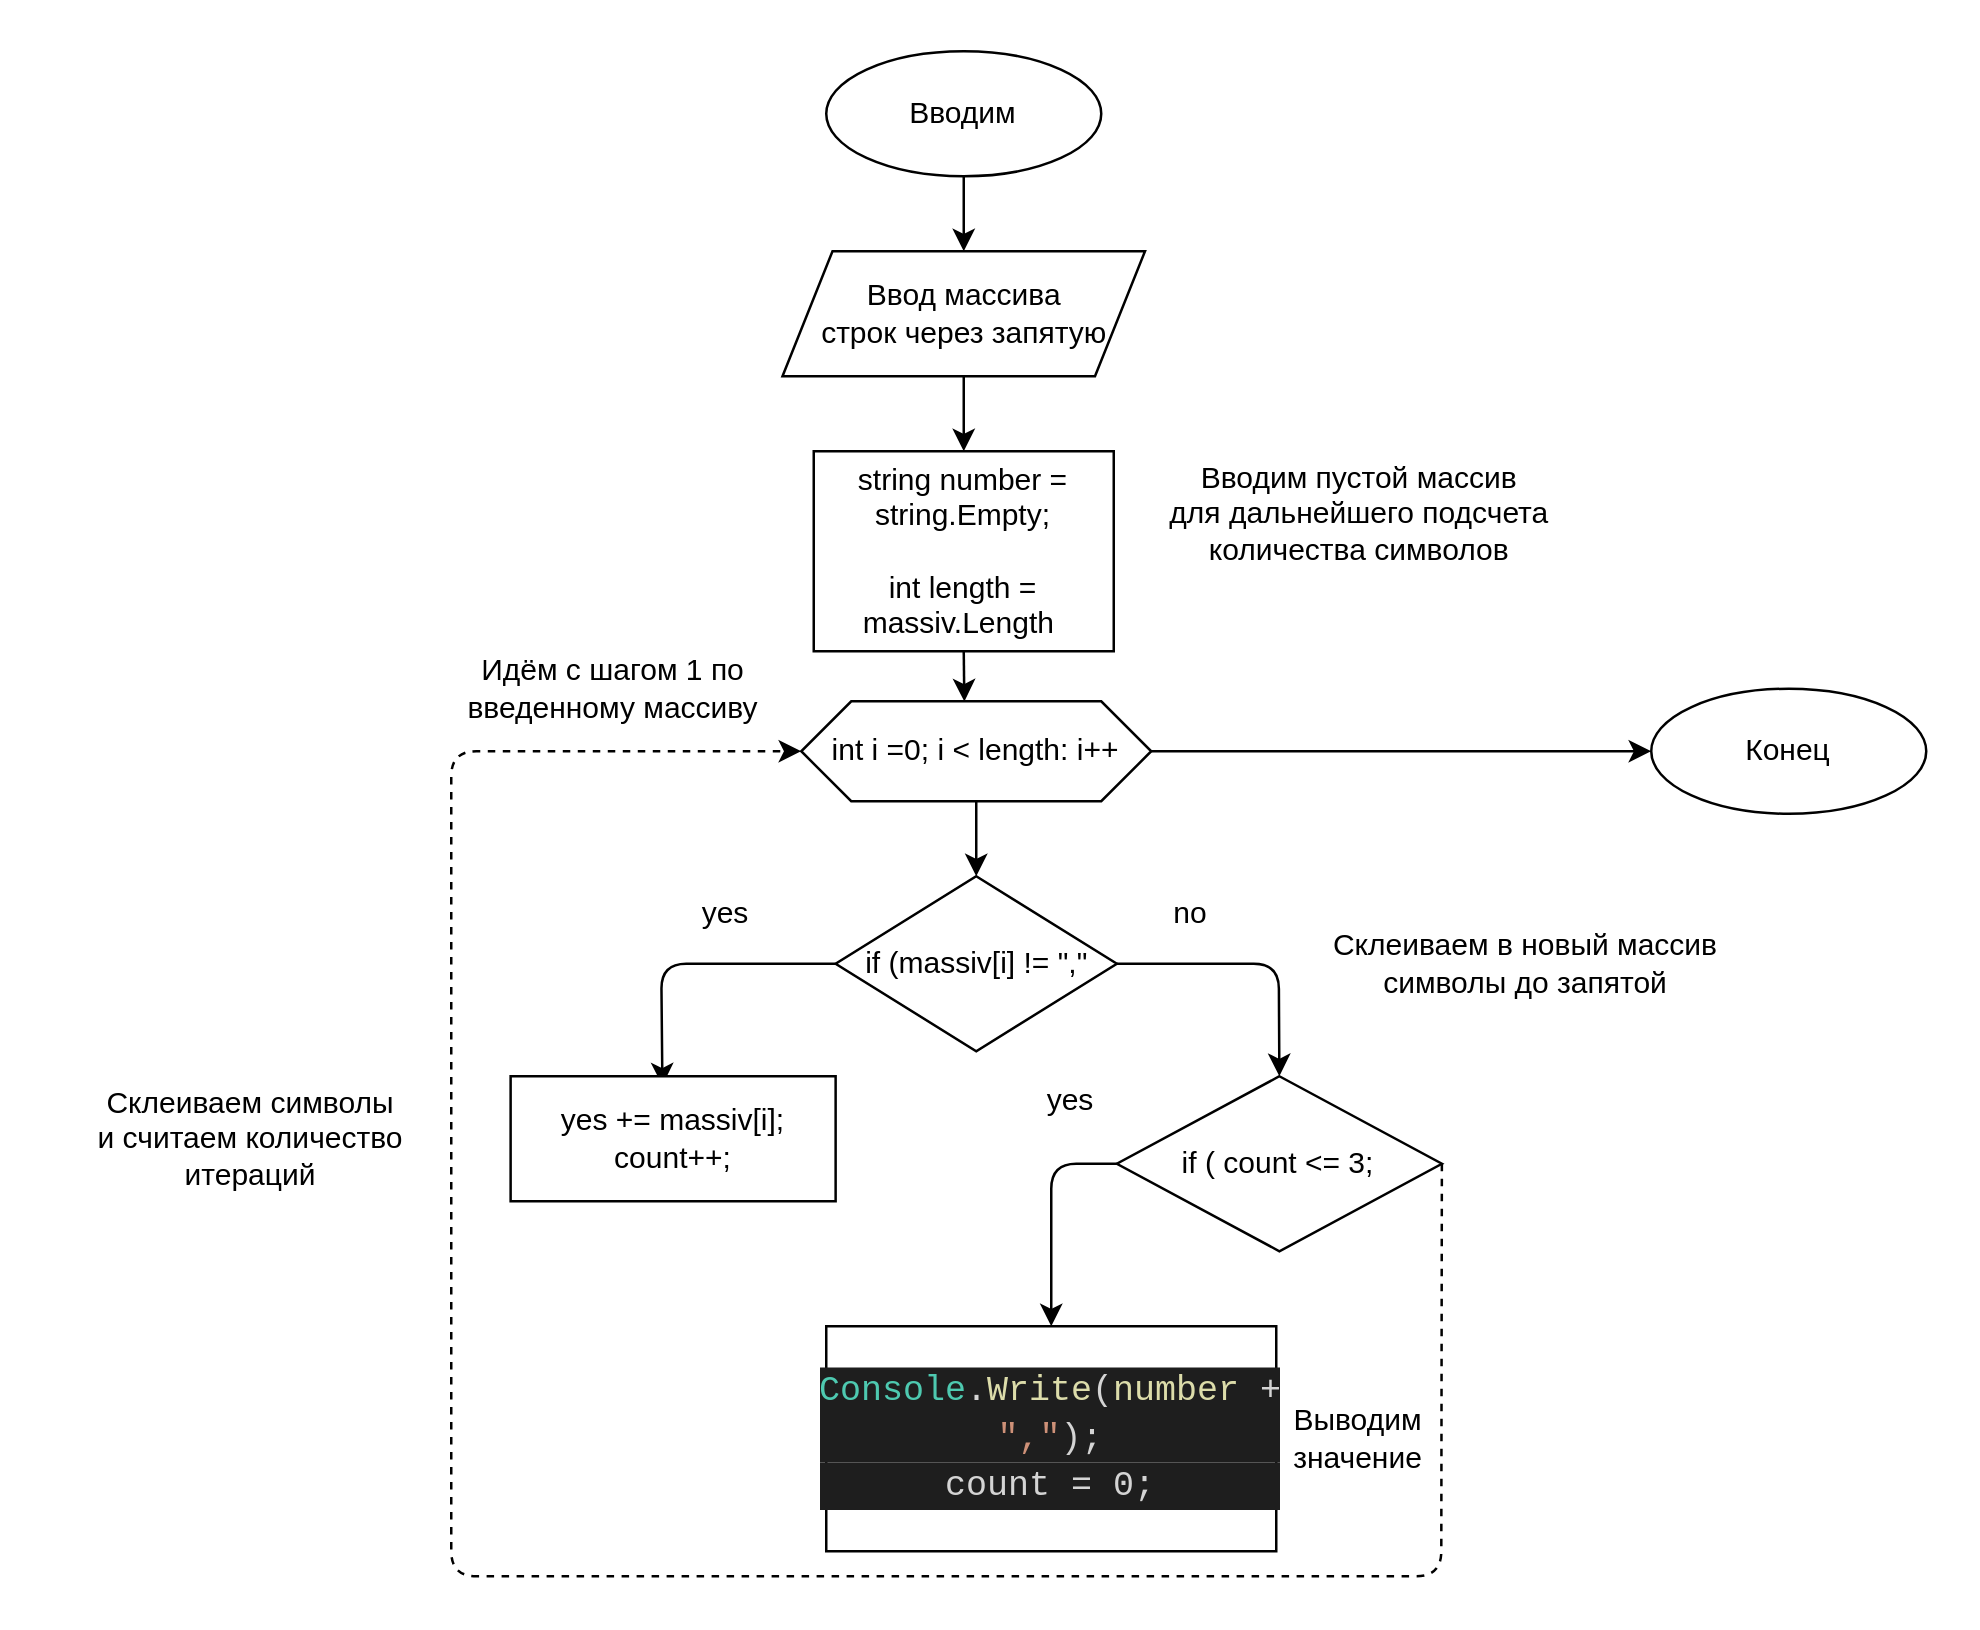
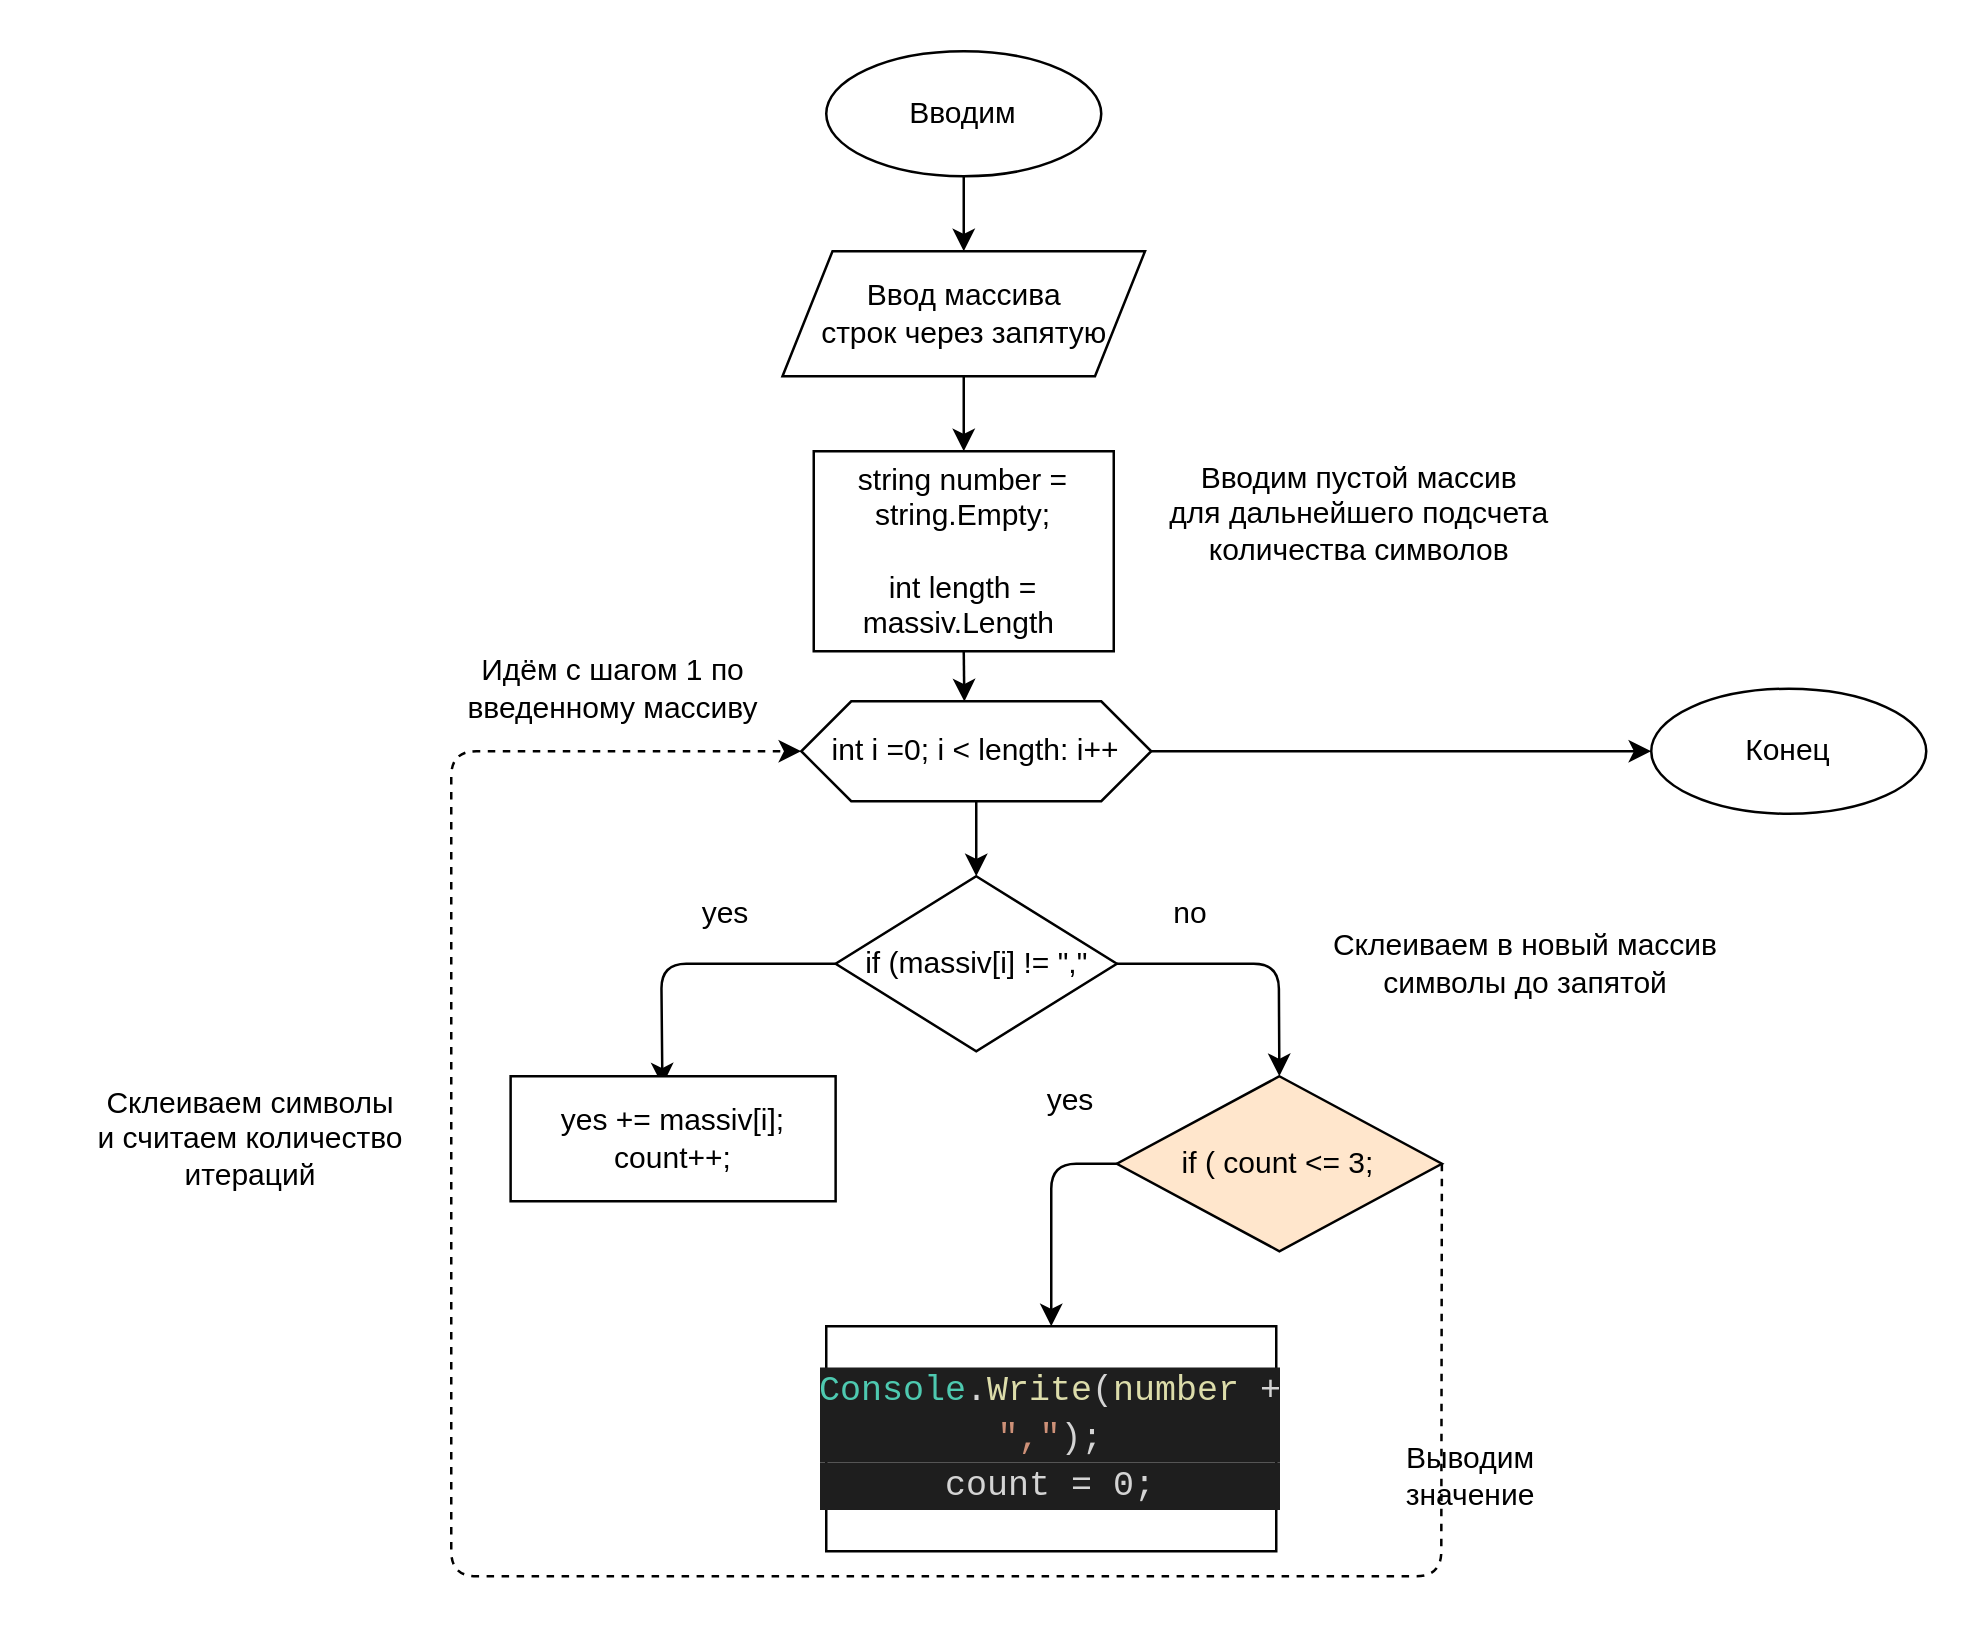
  <mxCell id="0" />
  <mxCell id="1" parent="0" />
  <mxCell id="2" style="edgeStyle=none;html=1;exitX=0.5;exitY=1;exitDx=0;exitDy=0;entryX=0.5;entryY=0;entryDx=0;entryDy=0;" parent="1" source="3" edge="1"><mxGeometry relative="1" as="geometry"><mxPoint x="385" y="100" as="targetPoint" /></mxGeometry></mxCell>
  <mxCell id="3" value="Вводим" style="ellipse;whiteSpace=wrap;html=1;" parent="1" vertex="1"><mxGeometry x="330" y="20" width="110" height="50" as="geometry" /></mxCell>
  <mxCell id="4" style="edgeStyle=none;html=1;exitX=0.5;exitY=1;exitDx=0;exitDy=0;entryX=0.5;entryY=0;entryDx=0;entryDy=0;" parent="1" source="5" target="10" edge="1"><mxGeometry relative="1" as="geometry" /></mxCell>
  <mxCell id="5" value="Ввод массива &lt;br&gt;строк через запятую" style="shape=parallelogram;perimeter=parallelogramPerimeter;whiteSpace=wrap;html=1;fixedSize=1;" parent="1" vertex="1"><mxGeometry x="312.5" y="100" width="145" height="50" as="geometry" /></mxCell>
  <mxCell id="6" style="edgeStyle=none;html=1;exitX=0.5;exitY=1;exitDx=0;exitDy=0;entryX=0.5;entryY=0;entryDx=0;entryDy=0;" parent="1" source="8" target="15" edge="1"><mxGeometry relative="1" as="geometry" /></mxCell>
  <mxCell id="7" style="edgeStyle=none;html=1;exitX=1;exitY=0.5;exitDx=0;exitDy=0;entryX=0;entryY=0.5;entryDx=0;entryDy=0;" parent="1" source="8" edge="1"><mxGeometry relative="1" as="geometry"><mxPoint x="660" y="300" as="targetPoint" /></mxGeometry></mxCell>
  <mxCell id="8" value="int i =0; i &amp;lt; length: i++" style="shape=hexagon;perimeter=hexagonPerimeter2;whiteSpace=wrap;html=1;fixedSize=1;" parent="1" vertex="1"><mxGeometry x="320" y="280" width="140" height="40" as="geometry" /></mxCell>
  <mxCell id="9" style="edgeStyle=none;html=1;exitX=0.5;exitY=1;exitDx=0;exitDy=0;entryX=0.466;entryY=0.003;entryDx=0;entryDy=0;entryPerimeter=0;" parent="1" source="10" target="8" edge="1"><mxGeometry relative="1" as="geometry" /></mxCell>
  <mxCell id="10" value="string number = string.Empty;&lt;br&gt;&lt;br&gt;int length = massiv.Length&amp;nbsp;" style="rounded=0;whiteSpace=wrap;html=1;" parent="1" vertex="1"><mxGeometry x="325" y="180" width="120" height="80" as="geometry" /></mxCell>
  <mxCell id="11" value="Вводим пустой массив&lt;br&gt;для дальнейшего подсчета&lt;br&gt;количества символов" style="text;html=1;align=center;verticalAlign=middle;resizable=0;points=[];autosize=1;strokeColor=none;fillColor=none;" parent="1" vertex="1"><mxGeometry x="457.5" y="180" width="170" height="50" as="geometry" /></mxCell>
  <mxCell id="12" value="Идём с шагом 1 по введенному массиву" style="text;html=1;strokeColor=none;fillColor=none;align=center;verticalAlign=middle;whiteSpace=wrap;rounded=0;" parent="1" vertex="1"><mxGeometry x="165" y="260" width="160" height="30" as="geometry" /></mxCell>
  <mxCell id="13" style="edgeStyle=none;html=1;exitX=0;exitY=0.5;exitDx=0;exitDy=0;entryX=0.467;entryY=0.074;entryDx=0;entryDy=0;entryPerimeter=0;" parent="1" source="15" target="17" edge="1"><mxGeometry relative="1" as="geometry"><Array as="points"><mxPoint x="264" y="385" /></Array></mxGeometry></mxCell>
  <mxCell id="14" style="edgeStyle=none;html=1;exitX=1;exitY=0.5;exitDx=0;exitDy=0;entryX=0.5;entryY=0;entryDx=0;entryDy=0;" parent="1" source="15" edge="1"><mxGeometry relative="1" as="geometry"><mxPoint x="511.25" y="430" as="targetPoint" /><Array as="points"><mxPoint x="511" y="385" /></Array></mxGeometry></mxCell>
  <mxCell id="15" value="if (massiv[i] != &quot;,&quot;" style="rhombus;whiteSpace=wrap;html=1;" parent="1" vertex="1"><mxGeometry x="333.75" y="350" width="112.5" height="70" as="geometry" /></mxCell>
  <mxCell id="16" value="Склеиваем в новый массив символы до запятой" style="text;html=1;strokeColor=none;fillColor=none;align=center;verticalAlign=middle;whiteSpace=wrap;rounded=0;" parent="1" vertex="1"><mxGeometry x="530" y="370" width="160" height="30" as="geometry" /></mxCell>
  <mxCell id="17" value="yes += massiv[i];&lt;br&gt;count++;" style="rounded=0;whiteSpace=wrap;html=1;" parent="1" vertex="1"><mxGeometry x="203.75" y="430" width="130" height="50" as="geometry" /></mxCell>
  <mxCell id="18" value="yes" style="text;html=1;strokeColor=none;fillColor=none;align=center;verticalAlign=middle;whiteSpace=wrap;rounded=0;" parent="1" vertex="1"><mxGeometry x="260" y="350" width="60" height="30" as="geometry" /></mxCell>
  <mxCell id="19" value="no" style="text;html=1;strokeColor=none;fillColor=none;align=center;verticalAlign=middle;whiteSpace=wrap;rounded=0;" parent="1" vertex="1"><mxGeometry x="446.25" y="350" width="60" height="30" as="geometry" /></mxCell>
  <mxCell id="20" value="Склеиваем символы&lt;br&gt;и считаем количество итераций" style="text;html=1;strokeColor=none;fillColor=none;align=center;verticalAlign=middle;whiteSpace=wrap;rounded=0;" parent="1" vertex="1"><mxGeometry x="20" y="425" width="160" height="60" as="geometry" /></mxCell>
  <mxCell id="21" style="edgeStyle=none;html=1;exitX=0;exitY=0.5;exitDx=0;exitDy=0;entryX=0.5;entryY=0;entryDx=0;entryDy=0;" parent="1" source="23" target="24" edge="1"><mxGeometry relative="1" as="geometry"><Array as="points"><mxPoint x="420" y="465" /></Array></mxGeometry></mxCell>
  <mxCell id="22" style="edgeStyle=none;html=1;exitX=1;exitY=0.5;exitDx=0;exitDy=0;entryX=0;entryY=0.5;entryDx=0;entryDy=0;dashed=1;" parent="1" source="23" target="8" edge="1"><mxGeometry relative="1" as="geometry"><Array as="points"><mxPoint x="576" y="630" /><mxPoint x="180" y="630" /><mxPoint x="180" y="300" /></Array></mxGeometry></mxCell>
- <mxCell id="23" value="if ( count &amp;lt;= 3;" style="rhombus;whiteSpace=wrap;html=1;" parent="1" vertex="1"><mxGeometry x="446.25" y="430" width="130" height="70" as="geometry" /></mxCell>
+ <mxCell id="23" value="if ( count &amp;lt;= 3;" style="rhombus;whiteSpace=wrap;html=1;fillColor=#ffe6cc;" parent="1" vertex="1"><mxGeometry x="446.25" y="430" width="130" height="70" as="geometry" /></mxCell>
  <mxCell id="24" value="&lt;div style=&quot;background-color: rgb(30 , 30 , 30) ; font-family: &amp;#34;consolas&amp;#34; , &amp;#34;courier new&amp;#34; , monospace ; font-size: 14px ; line-height: 19px&quot;&gt;&lt;span style=&quot;color: rgb(212 , 212 , 212)&quot;&gt;&lt;span style=&quot;color: #4ec9b0&quot;&gt;Console&lt;/span&gt;.&lt;span style=&quot;color: #dcdcaa&quot;&gt;Write&lt;/span&gt;(&lt;/span&gt;&lt;font color=&quot;#dcdcaa&quot;&gt;number&lt;/font&gt;&lt;font color=&quot;#d4d4d4&quot;&gt;&amp;nbsp;+ &lt;/font&gt;&lt;span style=&quot;color: rgb(206 , 145 , 120)&quot;&gt;&quot;,&quot;&lt;/span&gt;&lt;font color=&quot;#d4d4d4&quot;&gt;);&lt;/font&gt;&lt;/div&gt;&lt;div style=&quot;background-color: rgb(30 , 30 , 30) ; font-family: &amp;#34;consolas&amp;#34; , &amp;#34;courier new&amp;#34; , monospace ; font-size: 14px ; line-height: 19px&quot;&gt;&lt;font color=&quot;#d4d4d4&quot;&gt;count = 0;&lt;/font&gt;&lt;/div&gt;" style="rounded=0;whiteSpace=wrap;html=1;" parent="1" vertex="1"><mxGeometry x="330" y="530" width="180" height="90" as="geometry" /></mxCell>
  <mxCell id="25" value="yes" style="text;html=1;strokeColor=none;fillColor=none;align=center;verticalAlign=middle;whiteSpace=wrap;rounded=0;" parent="1" vertex="1"><mxGeometry x="397.5" y="425" width="60" height="30" as="geometry" /></mxCell>
- <mxCell id="26" value="Выводим значение" style="text;html=1;strokeColor=none;fillColor=none;align=center;verticalAlign=middle;whiteSpace=wrap;rounded=0;" parent="1" vertex="1"><mxGeometry x="512.5" y="560" width="60" height="30" as="geometry" /></mxCell>
+ <mxCell id="26" value="Выводим значение" style="text;html=1;strokeColor=none;fillColor=none;align=center;verticalAlign=middle;whiteSpace=wrap;rounded=0;" parent="1" vertex="1"><mxGeometry x="557.5" y="575" width="60" height="30" as="geometry" /></mxCell>
  <mxCell id="27" value="Конец" style="ellipse;whiteSpace=wrap;html=1;" parent="1" vertex="1"><mxGeometry x="660" y="275" width="110" height="50" as="geometry" /></mxCell>
